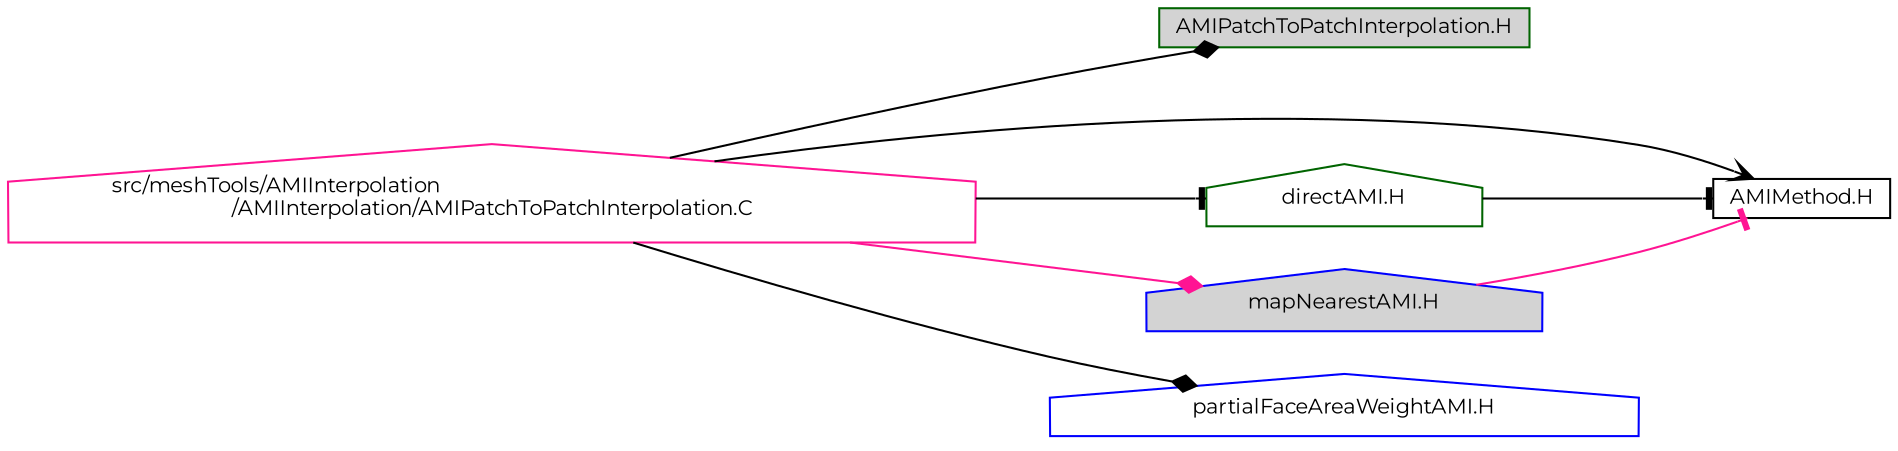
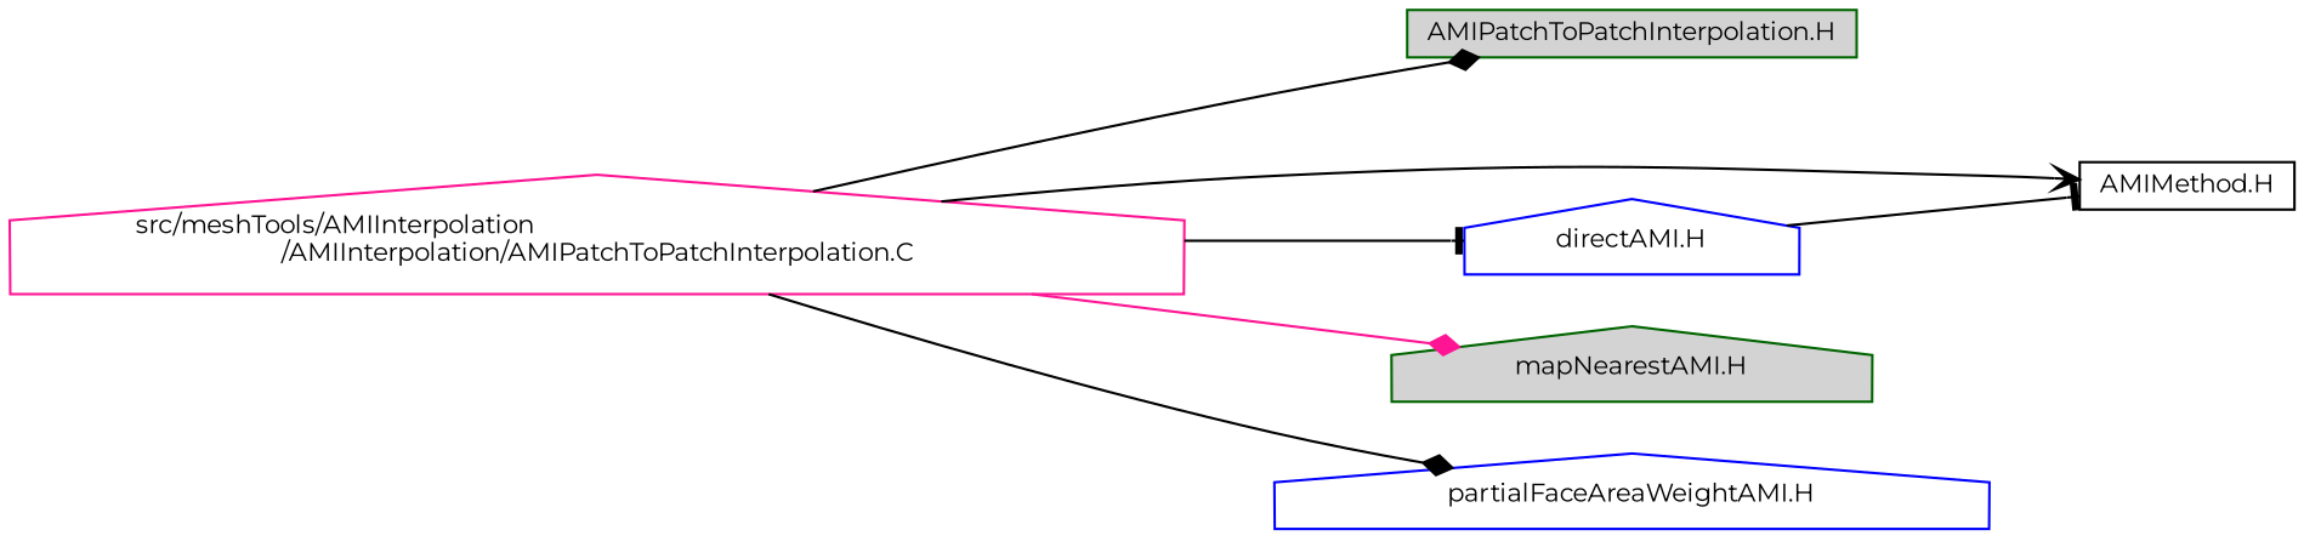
  digraph {
    fontname=Montserrat
    rankdir=LR
    node [color=darkgreen fillcolor=white fontname=Montserrat fontsize=10 shape=house style=filled]
    edge [arrowhead=diamond color=black fontname=Montserrat fontsize=10 labelfontname=Helvetica labelfontsize=10 style=solid]
    n1 [color=deeppink fontcolor=black height=0.2 label="src/meshTools/AMIInterpolation\l/AMIInterpolation/AMIPatchToPatchInterpolation.C" width=0.4]
    n2 [fillcolor=lightgrey height=0.2 label="AMIPatchToPatchInterpolation.H" shape=box width=0.4]
    n3 [color=black height=0.2 label="AMIMethod.H" shape=box width=0.4]
-   n4 [height=0.2 label="directAMI.H" width=0.4]
-   n5 [color=blue fillcolor=lightgrey height=0.2 label="mapNearestAMI.H" width=0.4]
+   n4 [color=blue height=0.2 label="directAMI.H" width=0.4]
+   n5 [fillcolor=lightgrey height=0.2 label="mapNearestAMI.H" width=0.4]
    n6 [color=blue height=0.2 label="partialFaceAreaWeightAMI.H" width=0.4]
    n1 -> n2
    n1 -> n3 [arrowhead=vee]
    n1 -> n4 [arrowhead=tee]
    n1 -> n5 [color=deeppink]
    n1 -> n6
    n4 -> n3 [arrowhead=tee]
-   n5 -> n3 [arrowhead=tee color=deeppink]
  }
